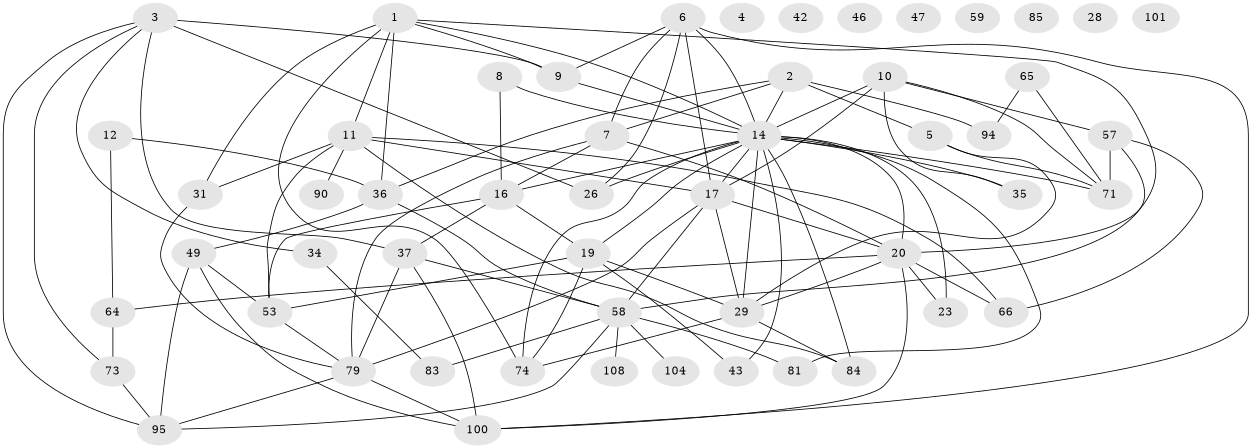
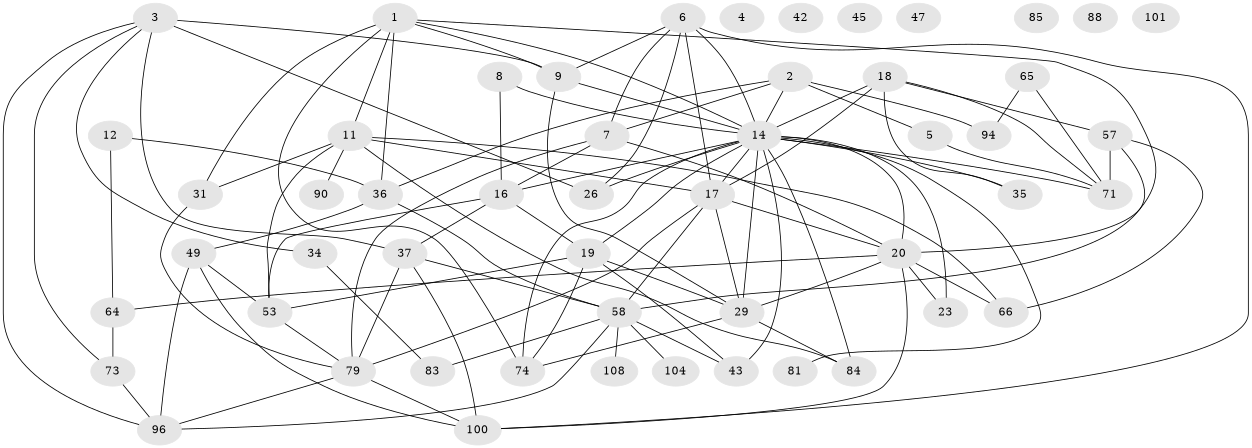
  graph {
    node [color=gray90 style=filled]
    1 [super="+38+15"]
    9 [super="+25"]
    11 [super="+56"]
    14 [super="+91+39"]
    20 [super="+72+60+22"]
    31
    36 [super="+86"]
    74
    17 [super="+63+33+32"]
    53 [super="+67"]
    66 [super="+82"]
    84 [super="+89"]
    90
    26
    29 [super="+30"]
    71
    16 [super="+41"]
    35
    19 [super="+44"]
    23
    43 [super="+50+48"]
    81 [super="+99"]
    100
    64 [super="+68"]
    79 [super="+93"]
    58 [super="+76"]
    49 [super="+70+52"]
    2 [super="+18+92"]
    5 [super="+40"]
    7 [super="+21"]
    94
    3 [super="+28+97+13"]
    34
    37 [super="+55"]
    73
-   96 [label=95]
+   96
    83
    4
    6 [super="+103"]
    8
-   10
+   10 [label=18]
    57 [super="+69"]
    12 [super="+106"]
    104
    108
    42 [super="+87"]
-   46
+   46 [label=45]
    47
-   59
    65
    85
-   88 [label=28]
+   88
    101
    1 -- 9
    1 -- 11
    1 -- 14
    1 -- 20
    1 -- 31
    1 -- 36
    1 -- 74
    9 -- 14
    11 -- 31
    11 -- 17
    11 -- 53
    11 -- 66
    11 -- 84
    11 -- 90
    14 -- 20
    14 -- 74
    14 -- 17
    14 -- 84
    14 -- 26
    14 -- 29
    14 -- 71
    14 -- 16
    14 -- 35
    14 -- 19
    14 -- 23
    14 -- 43
    14 -- 81
    20 -- 66
    20 -- 29
    20 -- 23
    20 -- 100
    20 -- 64
    31 -- 79
    36 -- 58
    36 -- 49
    17 -- 20
    17 -- 29
    17 -- 79
    17 -- 58 [weight=3]
    53 -- 79
    29 -- 74
    29 -- 84
    16 -- 53
    16 -- 19
    16 -- 37
    19 -- 74
    19 -- 53
    19 -- 29
    19 -- 43
    64 -- 73
    79 -- 100
    79 -- 96
-   58 -- 81
+   58 -- 43
    58 -- 96
    58 -- 83
    58 -- 104
    58 -- 108
    49 -- 53
    49 -- 100
    49 -- 96
    2 -- 14
    2 -- 36
    2 -- 5
    2 -- 7
    2 -- 94
-   5 -- 29
+   9 -- 29
    5 -- 71
    7 -- 20
    7 -- 16
    7 -- 79
    3 -- 9
    3 -- 26
    3 -- 34
    3 -- 37 [weight=2]
    3 -- 73
    3 -- 96
    34 -- 83
    37 -- 100
    37 -- 79
    37 -- 58
    73 -- 96
    6 -- 9
    6 -- 14
    6 -- 17
    6 -- 26
    6 -- 100
    6 -- 7
    8 -- 14
    8 -- 16
    10 -- 14
    10 -- 17
    10 -- 71
    10 -- 35
    10 -- 57
    57 -- 66
    57 -- 71
    57 -- 58
    12 -- 36
    12 -- 64
    65 -- 71
    65 -- 94
  }
